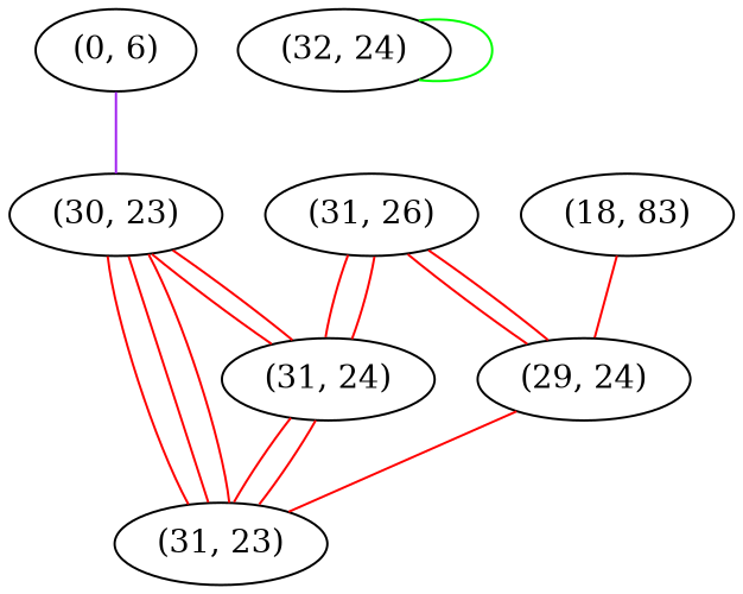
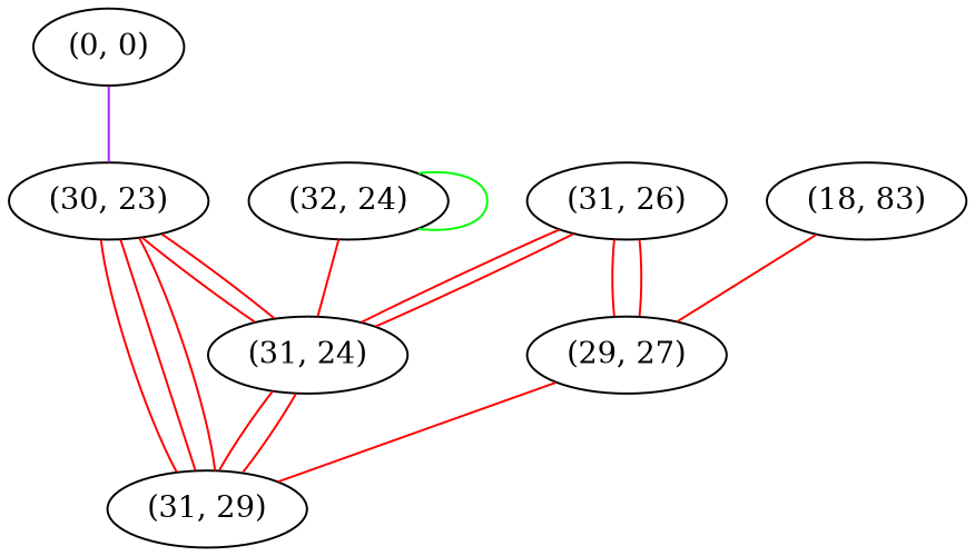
  graph {
    edge [color=red weight=1]
-   "(0, 0)" [label="(0, 6)"]
+   "(0, 0)"
    "(30, 23)"
    "(31, 24)"
-   "(31, 23)"
+   "(31, 23)" [label="(31, 29)"]
    n5 [label="(18, 83)"]
-   "(29, 27)" [label="(29, 24)"]
+   "(29, 27)"
    "(32, 24)"
    "(31, 26)"
    "(0, 0)" -- "(30, 23)" [color=purple weight=4]
    "(30, 23)" -- "(31, 24)"
    "(30, 23)" -- "(31, 24)"
    "(30, 23)" -- "(31, 23)"
    "(30, 23)" -- "(31, 23)"
    "(30, 23)" -- "(31, 23)"
    "(31, 24)" -- "(31, 23)"
    "(31, 24)" -- "(31, 23)"
    n5 -- "(29, 27)"
    "(29, 27)" -- "(31, 23)"
+   "(32, 24)" -- "(31, 24)"
    "(32, 24)" -- "(32, 24)" [color=green weight=2]
    "(31, 26)" -- "(31, 24)"
    "(31, 26)" -- "(31, 24)"
    "(31, 26)" -- "(29, 27)"
    "(31, 26)" -- "(29, 27)"
  }
